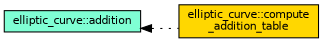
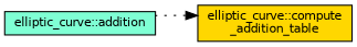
  digraph {
    rankdir=LR
    node [color=black fontname=Helvetica fontsize=10 shape=record style=filled]
    n1 [fillcolor=aquamarine fontcolor=black height=0.2 label="elliptic_curve::addition" width=0.4]
    n2 [fillcolor=gold height=0.2 label="elliptic_curve::compute\l_addition_table" width=0.4]
-   n1 -> n2 [color=black dir=back fontname=Helvetica fontsize=10 labelfontname=Helvetica labelfontsize=10 style=dotted]
+   n2 -> n1 [color=black dir=back fontname=Helvetica fontsize=10 labelfontname=Helvetica labelfontsize=10 style=dotted]
  }
